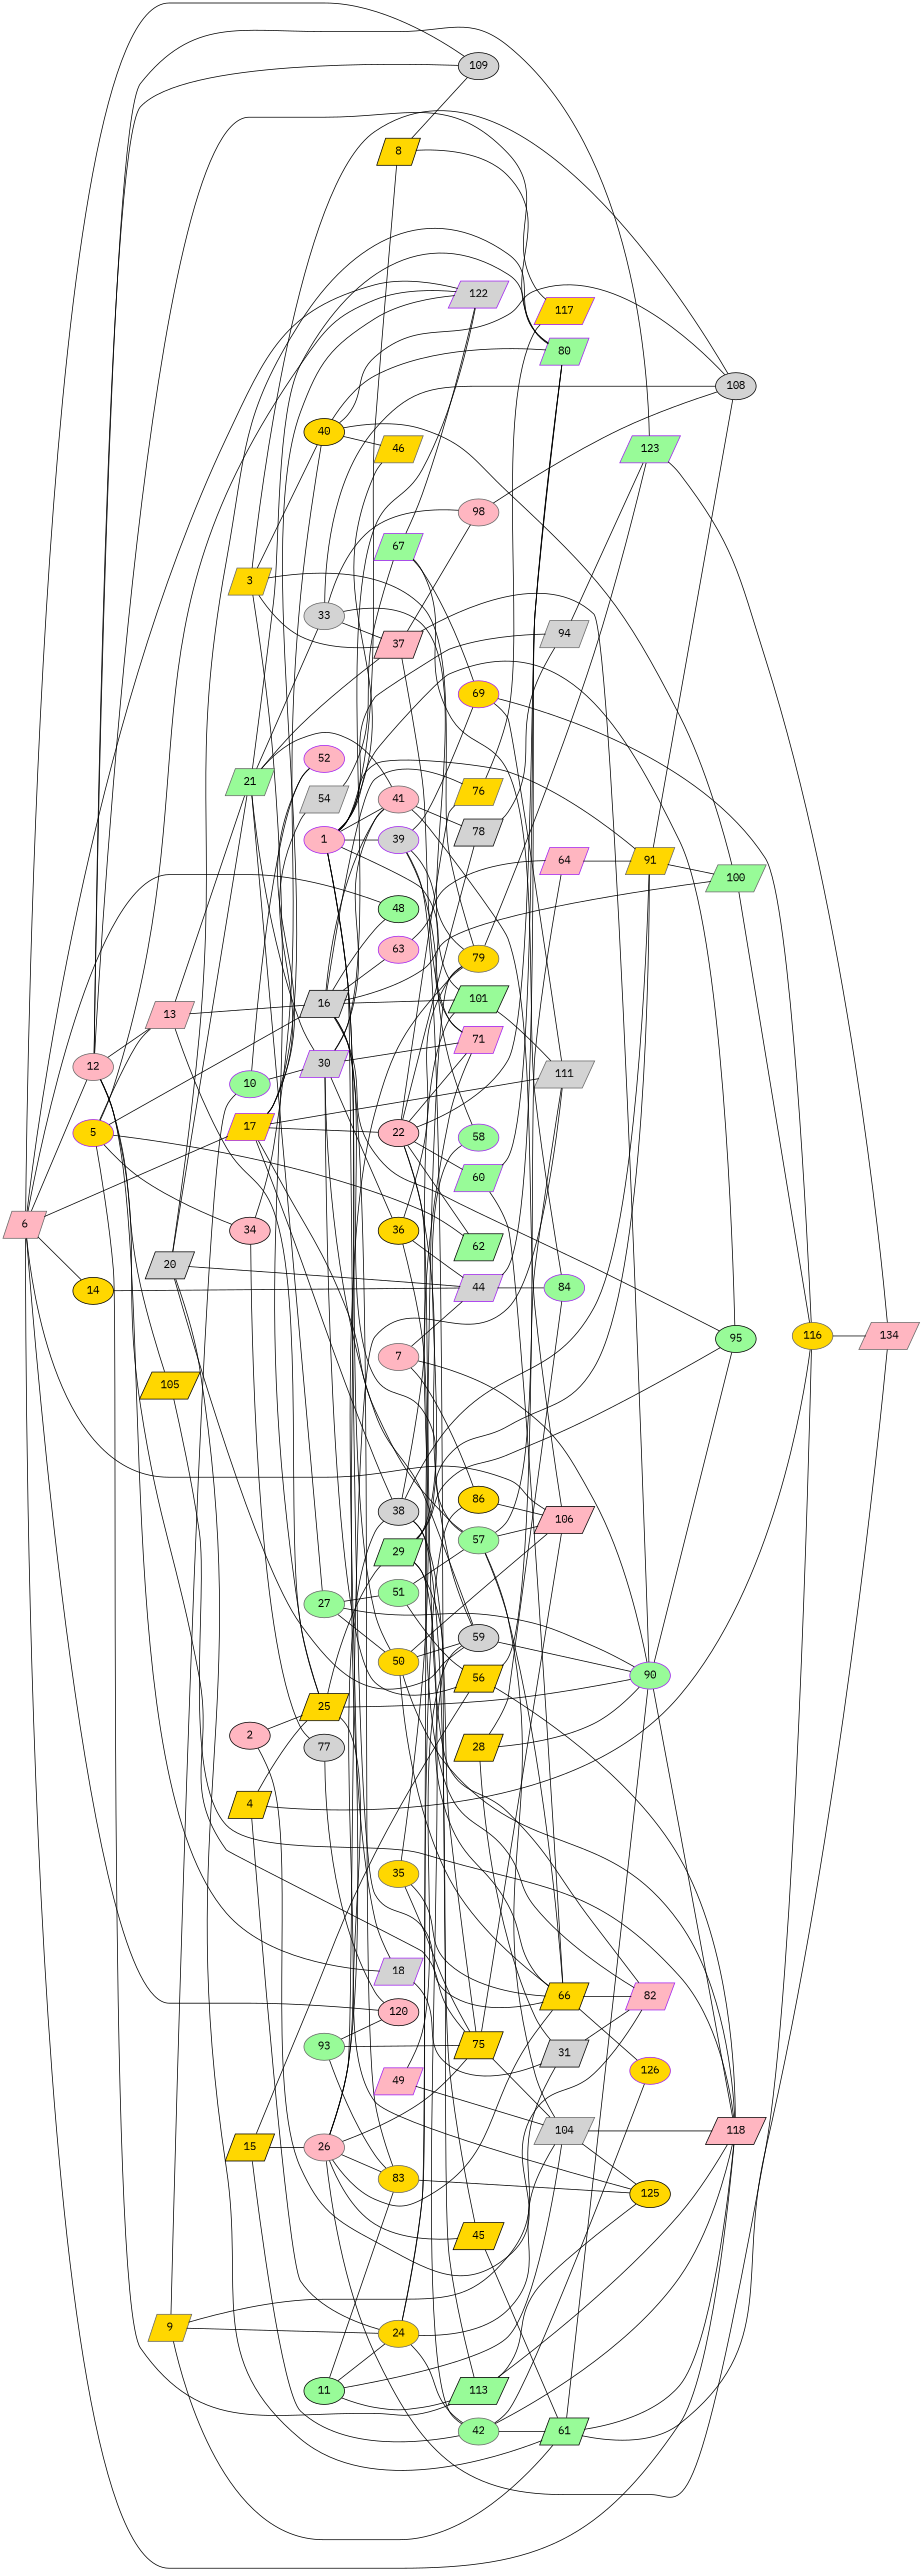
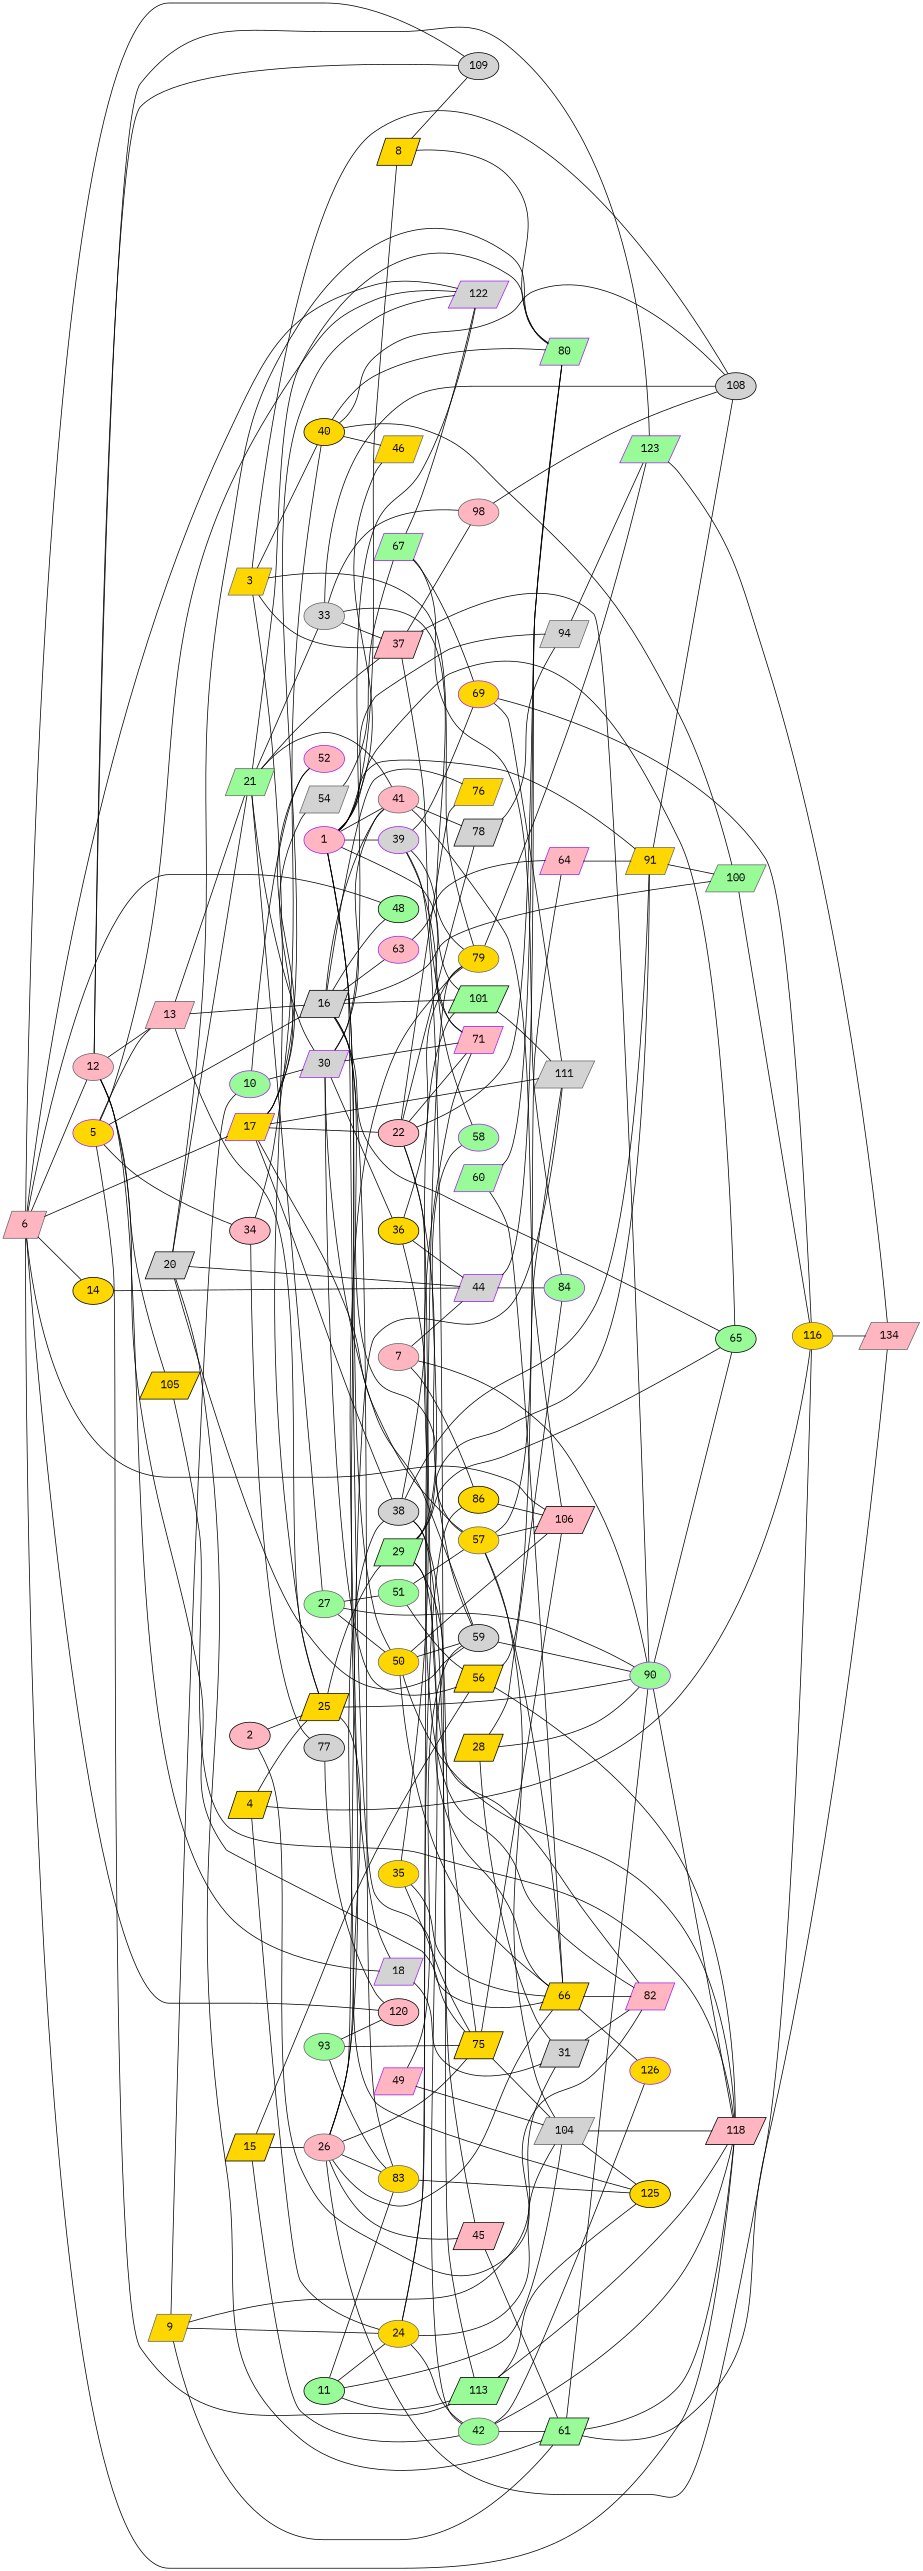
  graph {
    fontname="IBM Plex Mono"
    rankdir=LR
    node [color=black fillcolor=gold fontname="IBM Plex Mono" shape=parallelogram style=filled]
    edge [fontname="IBM Plex Mono"]
    1 [color=purple fillcolor=lightpink shape=ellipse super="+43"]
    8
    18 [color=purple fillcolor=lightgrey]
    39 [color=purple fillcolor=lightgrey shape=ellipse super="+73"]
    41 [color=gray40 fillcolor=lightpink shape=ellipse super="+107"]
    46 [color=gray40]
    50 [color=gray40 shape=ellipse super="+70"]
    66 [super="+112"]
    71 [color=purple fillcolor=lightpink]
    91 [color=gray40 super="+92"]
    94 [color=gray40 fillcolor=lightgrey]
-   95 [fillcolor=palegreen shape=ellipse super="+103"]
+   95 [fillcolor=palegreen shape=ellipse super="+103" label=65]
    109 [fillcolor=lightgrey shape=ellipse]
    80 [color=purple fillcolor=palegreen super="+88"]
    31 [fillcolor=lightgrey super="+133"]
    79 [color=gray40 shape=ellipse]
-   45
+   45 [fillcolor=lightpink]
    58 [color=purple fillcolor=palegreen shape=ellipse]
    69 [color=purple shape=ellipse]
    106 [fillcolor=lightpink]
    78 [fillcolor=lightgrey super="+114"]
    118 [fillcolor=lightpink super="+135"]
    59 [fillcolor=lightgrey shape=ellipse super="+87"]
    82 [color=purple fillcolor=lightpink]
    126 [color=purple shape=ellipse]
    108 [fillcolor=lightgrey shape=ellipse super="+124"]
    100 [color=gray40 fillcolor=palegreen]
    123 [color=purple fillcolor=palegreen]
    25 [super="+130"]
    90 [color=purple fillcolor=palegreen shape=ellipse super="+121"]
    29 [fillcolor=palegreen super="+110"]
    125 [shape=ellipse]
    2 [fillcolor=lightpink shape=ellipse]
    3 [color=gray40 super="+72"]
    37 [fillcolor=lightpink super="+96"]
    40 [shape=ellipse super="+99"]
    98 [color=gray40 fillcolor=lightpink shape=ellipse]
    24 [color=gray40 shape=ellipse super="+131"]
    86 [shape=ellipse]
    104 [color=gray40 fillcolor=lightgrey super="+136"]
    42 [color=gray40 fillcolor=palegreen shape=ellipse super="+97"]
    4
    116 [color=gray40 shape=ellipse super="+119"]
    134 [color=gray40 fillcolor=lightpink]
    5 [color=purple shape=ellipse]
    13 [color=gray40 fillcolor=lightpink]
    16 [fillcolor=lightgrey super="+55"]
    34 [fillcolor=lightpink shape=ellipse]
-   62 [fillcolor=palegreen]
    113 [fillcolor=palegreen]
    122 [color=purple fillcolor=lightgrey super="+132"]
    21 [color=gray40 fillcolor=palegreen super="+32"]
    48 [fillcolor=palegreen shape=ellipse]
    83 [color=gray40 shape=ellipse super="+115"]
-   57 [color=gray40 fillcolor=palegreen shape=ellipse super="+68"]
+   57 [color=gray40 shape=ellipse super="+68"]
    63 [color=purple fillcolor=lightpink shape=ellipse]
    76 [color=gray40]
    101 [fillcolor=palegreen]
    77 [fillcolor=lightgrey shape=ellipse]
    6 [color=gray40 fillcolor=lightpink super="+19"]
    12 [color=gray40 fillcolor=lightpink shape=ellipse super="+47"]
    14 [shape=ellipse]
    17 [color=purple super="+23"]
    120 [fillcolor=lightpink shape=ellipse]
    75 [super="+93"]
    105
-   117 [color=purple]
    44 [color=purple fillcolor=lightgrey super="+129"]
    52 [color=purple fillcolor=lightpink shape=ellipse]
    22 [fillcolor=lightpink shape=ellipse super="+102"]
    38 [fillcolor=lightgrey shape=ellipse super="+74"]
    54 [color=gray40 fillcolor=lightgrey]
    111 [color=gray40 fillcolor=lightgrey]
    84 [color=purple fillcolor=palegreen shape=ellipse]
    7 [color=gray40 fillcolor=lightpink shape=ellipse]
    9 [color=gray40]
    10 [color=purple fillcolor=palegreen shape=ellipse]
    61 [fillcolor=palegreen super="+128"]
    30 [color=purple fillcolor=lightgrey super="+89"]
    56
    36 [shape=ellipse]
    11 [fillcolor=palegreen shape=ellipse]
    27 [color=gray40 fillcolor=palegreen shape=ellipse]
    33 [color=gray40 fillcolor=lightgrey shape=ellipse super="+127"]
    15 [super="+65"]
    26 [color=gray40 fillcolor=lightpink shape=ellipse super="+85"]
    64 [color=purple fillcolor=lightpink]
    60 [color=purple fillcolor=palegreen]
    67 [color=purple fillcolor=palegreen super="+81"]
    20 [fillcolor=lightgrey]
    51 [color=gray40 fillcolor=palegreen shape=ellipse]
    28
    35 [color=gray40 shape=ellipse]
    49 [color=purple fillcolor=lightpink]
    n95 [color=gray40 fillcolor=palegreen label=93 shape=ellipse]
    1 -- 8
    1 -- 18
    1 -- 39
    1 -- 41
    1 -- 46
    1 -- 50
    1 -- 66
    1 -- 71
    1 -- 91 [weight=2]
    1 -- 94
    1 -- 95
    8 -- 109
    8 -- 80
    18 -- 31
    39 -- 79 [weight=2]
    39 -- 45
    39 -- 58
    39 -- 69
    41 -- 106
    41 -- 78
    50 -- 66
    50 -- 106
    50 -- 118
    50 -- 59
    66 -- 82
    66 -- 126
    91 -- 108
    91 -- 100
    94 -- 123
    31 -- 82
    79 -- 123
    45 -- 61
    69 -- 116
    69 -- 111
    78 -- 94
    59 -- 90
    100 -- 116
    123 -- 134
    25 -- 90
    25 -- 29
    25 -- 125
    90 -- 95
    90 -- 118
    29 -- 66
    29 -- 91
    29 -- 95
    29 -- 58
    29 -- 42
    2 -- 82
    2 -- 25
    3 -- 79
    3 -- 108
    3 -- 25
    3 -- 37
    3 -- 40
    37 -- 71
    37 -- 90
    37 -- 98
    40 -- 46
    40 -- 80
    40 -- 108
    40 -- 100
    98 -- 108
    24 -- 79
    24 -- 86
    24 -- 104
    24 -- 42
    86 -- 106
    104 -- 118
    104 -- 125
    42 -- 118
    42 -- 126
    42 -- 61
    4 -- 25
    4 -- 24
    4 -- 116
    116 -- 134
    5 -- 13
    5 -- 16
    5 -- 34
-   5 -- 62
    5 -- 113
    5 -- 122
    13 -- 25
    13 -- 16
    13 -- 21
    16 -- 41
    16 -- 95
    16 -- 100
    16 -- 48
    16 -- 83
    16 -- 57
    16 -- 63 [weight=2]
    16 -- 76
    16 -- 101
    34 -- 40
    34 -- 77
    113 -- 118
    113 -- 125
    21 -- 41
    21 -- 80
    21 -- 37
    21 -- 30
    21 -- 27
    21 -- 33
    83 -- 125
    57 -- 66
    57 -- 106
    57 -- 104
    57 -- 111
    63 -- 64
-   76 -- 117
    101 -- 111
    77 -- 120
    6 -- 109
    6 -- 106
    6 -- 118
    6 -- 122
    6 -- 48
    6 -- 12
    6 -- 14
    6 -- 17
    6 -- 120
    12 -- 18
    12 -- 109
    12 -- 123
    12 -- 13
    12 -- 75
    12 -- 105
-   12 -- 117
    14 -- 44
    17 -- 122
    17 -- 57
    17 -- 52
    17 -- 22
    17 -- 38
    17 -- 54
    17 -- 111
    75 -- 106
    75 -- 104
    105 -- 118
    44 -- 80
    44 -- 84
    22 -- 71
    22 -- 80
    22 -- 78
    22 -- 59
    22 -- 82
-   22 -- 62
    22 -- 76
-   22 -- 60
    38 -- 91
    38 -- 113
    38 -- 101
    38 -- 75
    54 -- 67
    7 -- 90
    7 -- 86
    7 -- 44
    9 -- 31
    9 -- 24
    9 -- 10
    9 -- 61
    10 -- 52
    10 -- 30
    61 -- 118
    61 -- 90
    61 -- 134
    30 -- 41
    30 -- 71
    30 -- 59
    30 -- 122
    30 -- 56
    30 -- 36
    56 -- 118
    56 -- 64
    36 -- 79
    36 -- 82
    36 -- 44
    11 -- 24
    11 -- 104
    11 -- 113
    11 -- 83
    27 -- 50
    27 -- 90
    27 -- 51
    33 -- 108
    33 -- 37
    33 -- 98
    33 -- 101
    15 -- 42
    15 -- 56
    15 -- 26
    26 -- 66
    26 -- 79
    26 -- 45
    26 -- 116
    26 -- 83
    26 -- 75
    26 -- 38
    26 -- 111
    64 -- 91
    60 -- 66
    60 -- 80
    67 -- 69
    67 -- 122
    67 -- 84
    20 -- 80
    20 -- 59
    20 -- 21
    20 -- 44
    20 -- 61
    51 -- 57
    51 -- 56
    28 -- 31
    28 -- 90 [weight=2]
    28 -- 84
    35 -- 66
    35 -- 71
    35 -- 75
    49 -- 59
    49 -- 104
    n95 -- 83
    n95 -- 120
    n95 -- 75
  }
